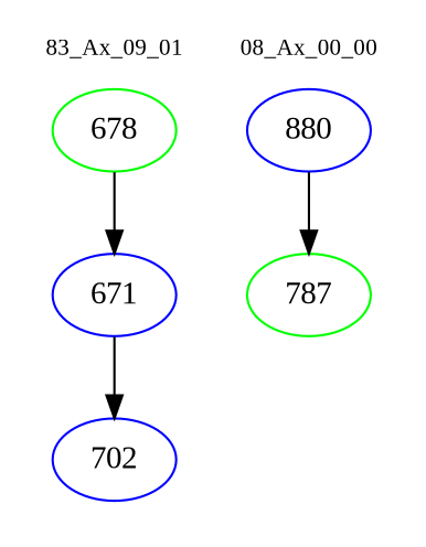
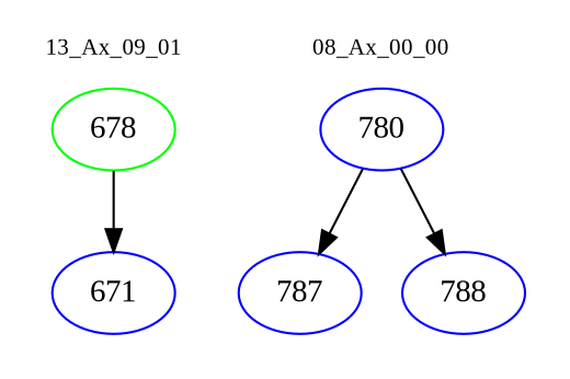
  digraph {
    fontname="Liberation Serif"
    node [color=blue fontname="Liberation Serif"]
    edge [color=black fontname="Liberation Serif"]
    n1 [color=green label=678]
    n2 [label=671]
-   n3 [label=702]
-   n4 [color=green label=787]
-   n5 [label=880]
+   n4 [label=787]
+   n5 [label=780]
+   n6 [label=788]
    subgraph cluster_1 {
      color=white
      fontsize=10
-     label="83_Ax_09_01"
+     label="13_Ax_09_01"
      n1
      n2
-     n3
    }
    subgraph cluster_2 {
      color=white
      fontsize=10
      label="08_Ax_00_00"
      n4
      n5
+     n6
    }
    n1 -> n2
-   n2 -> n3
    n5 -> n4
+   n5 -> n6
  }
